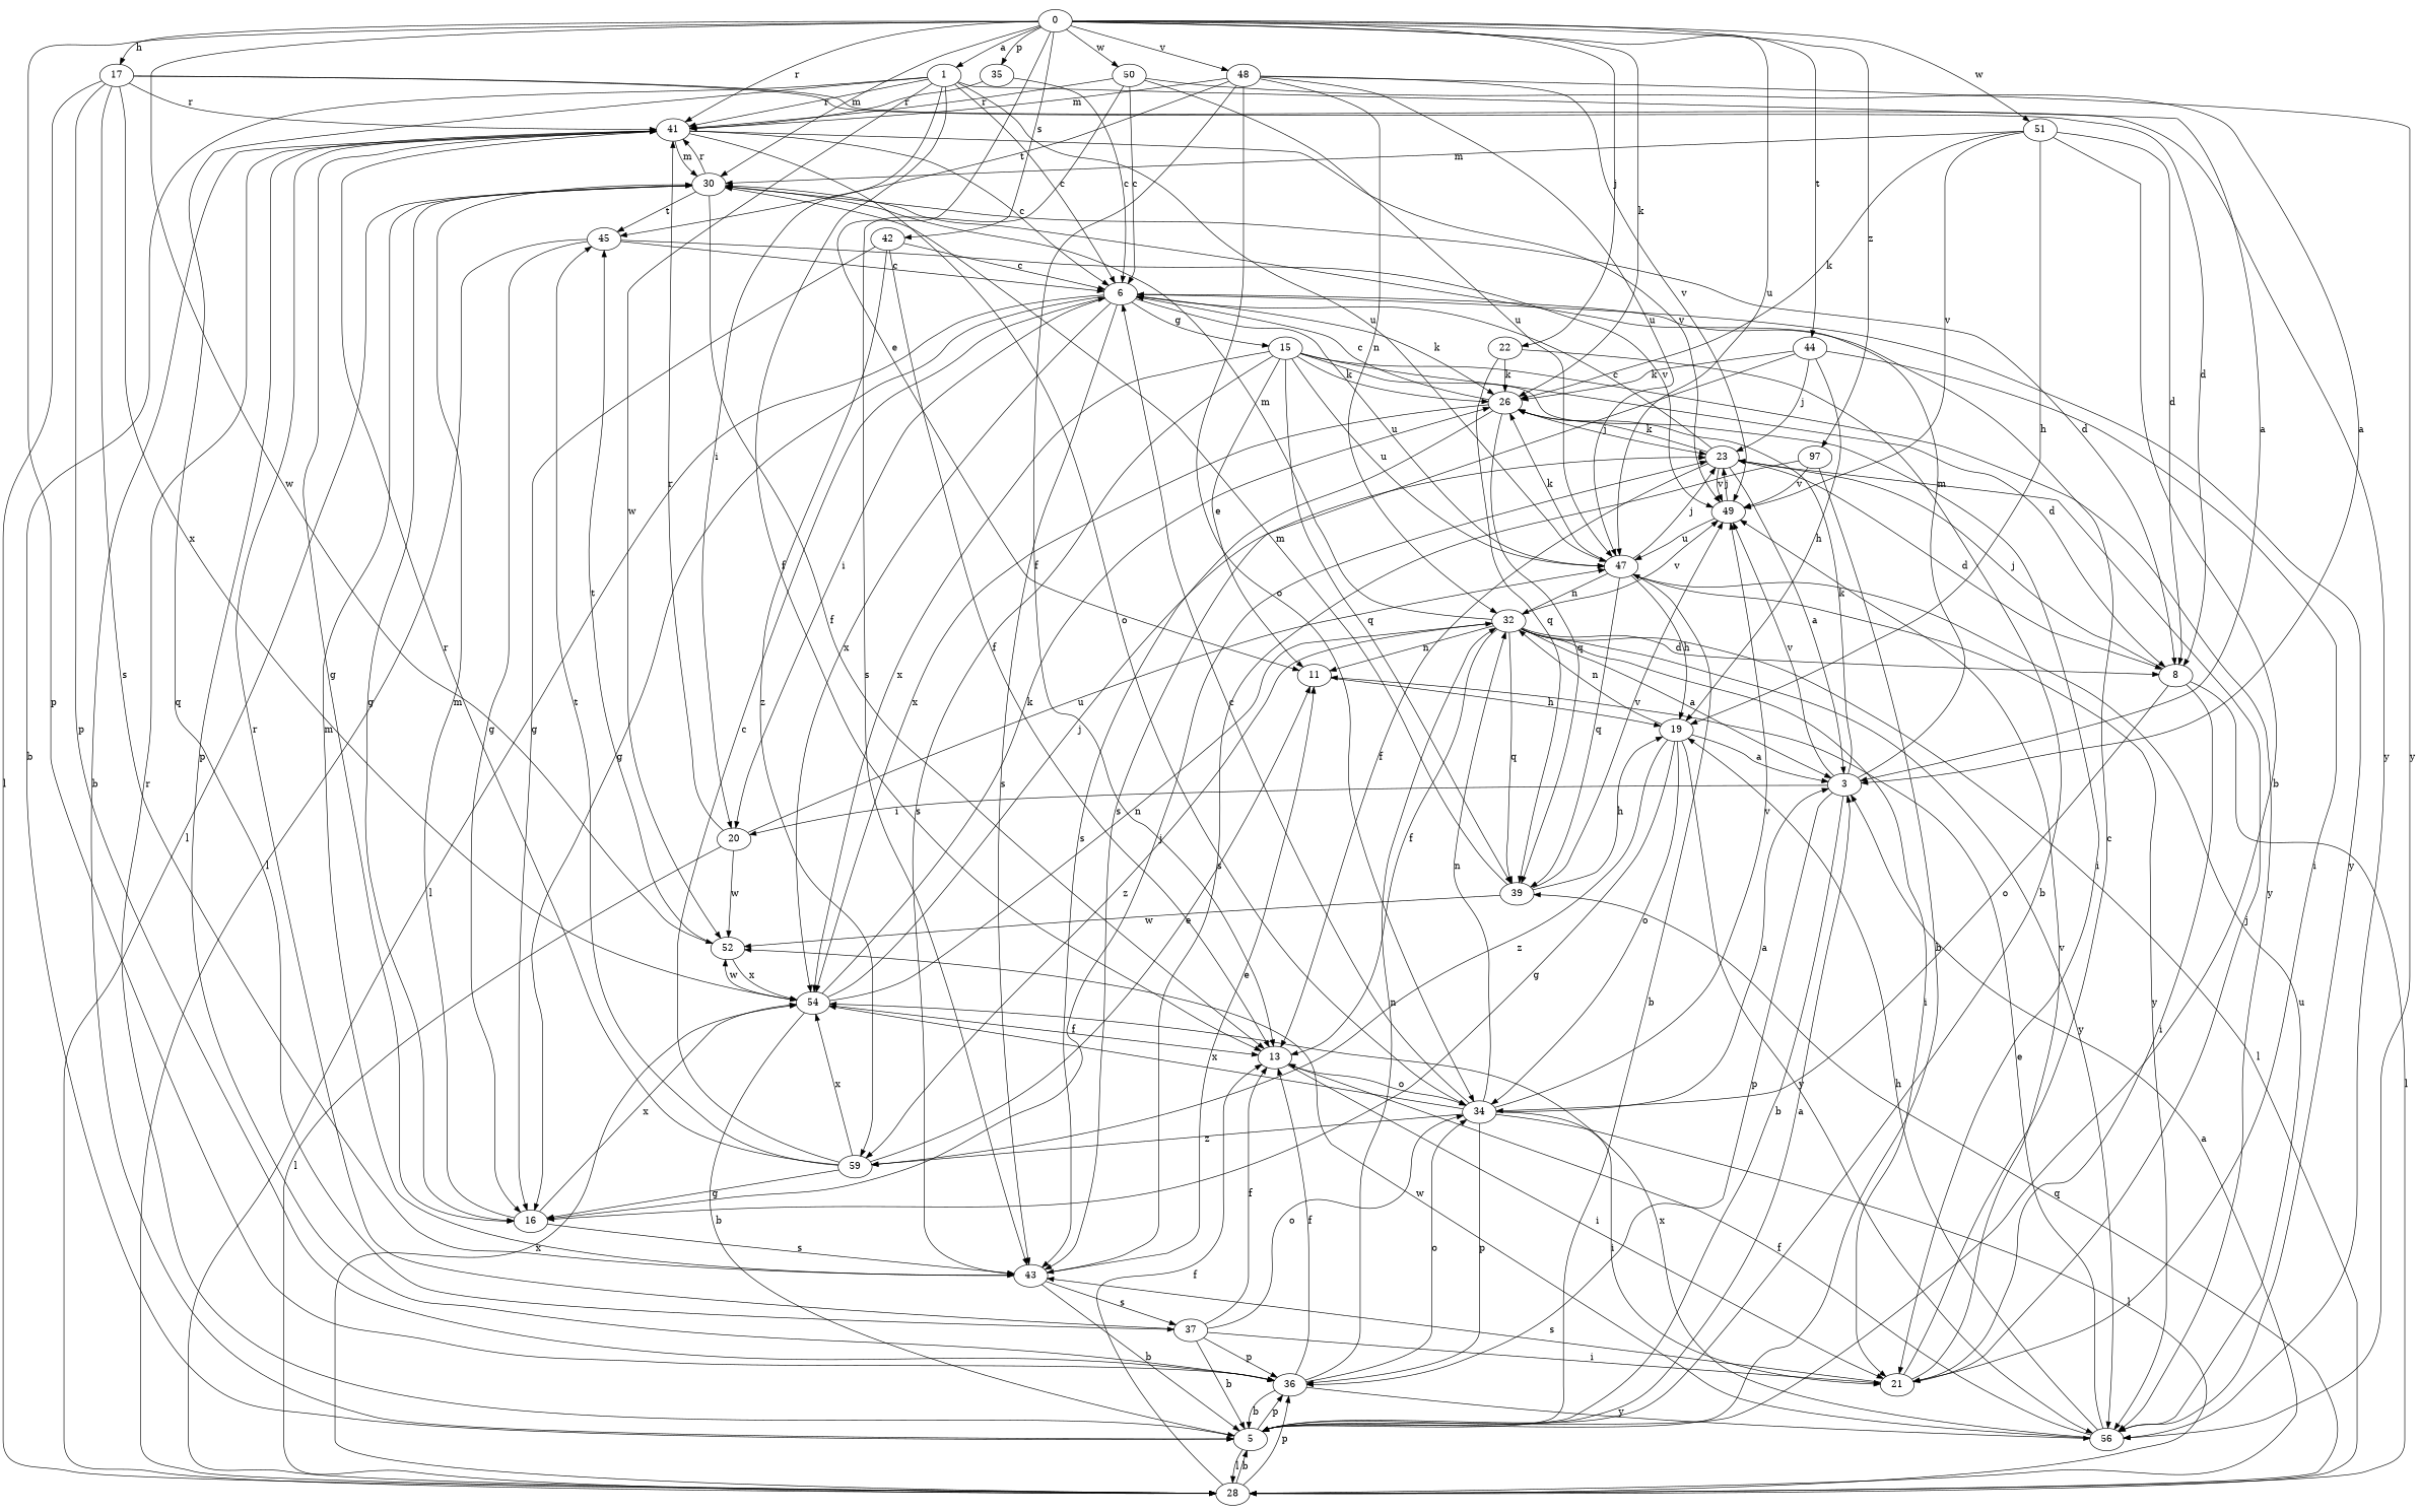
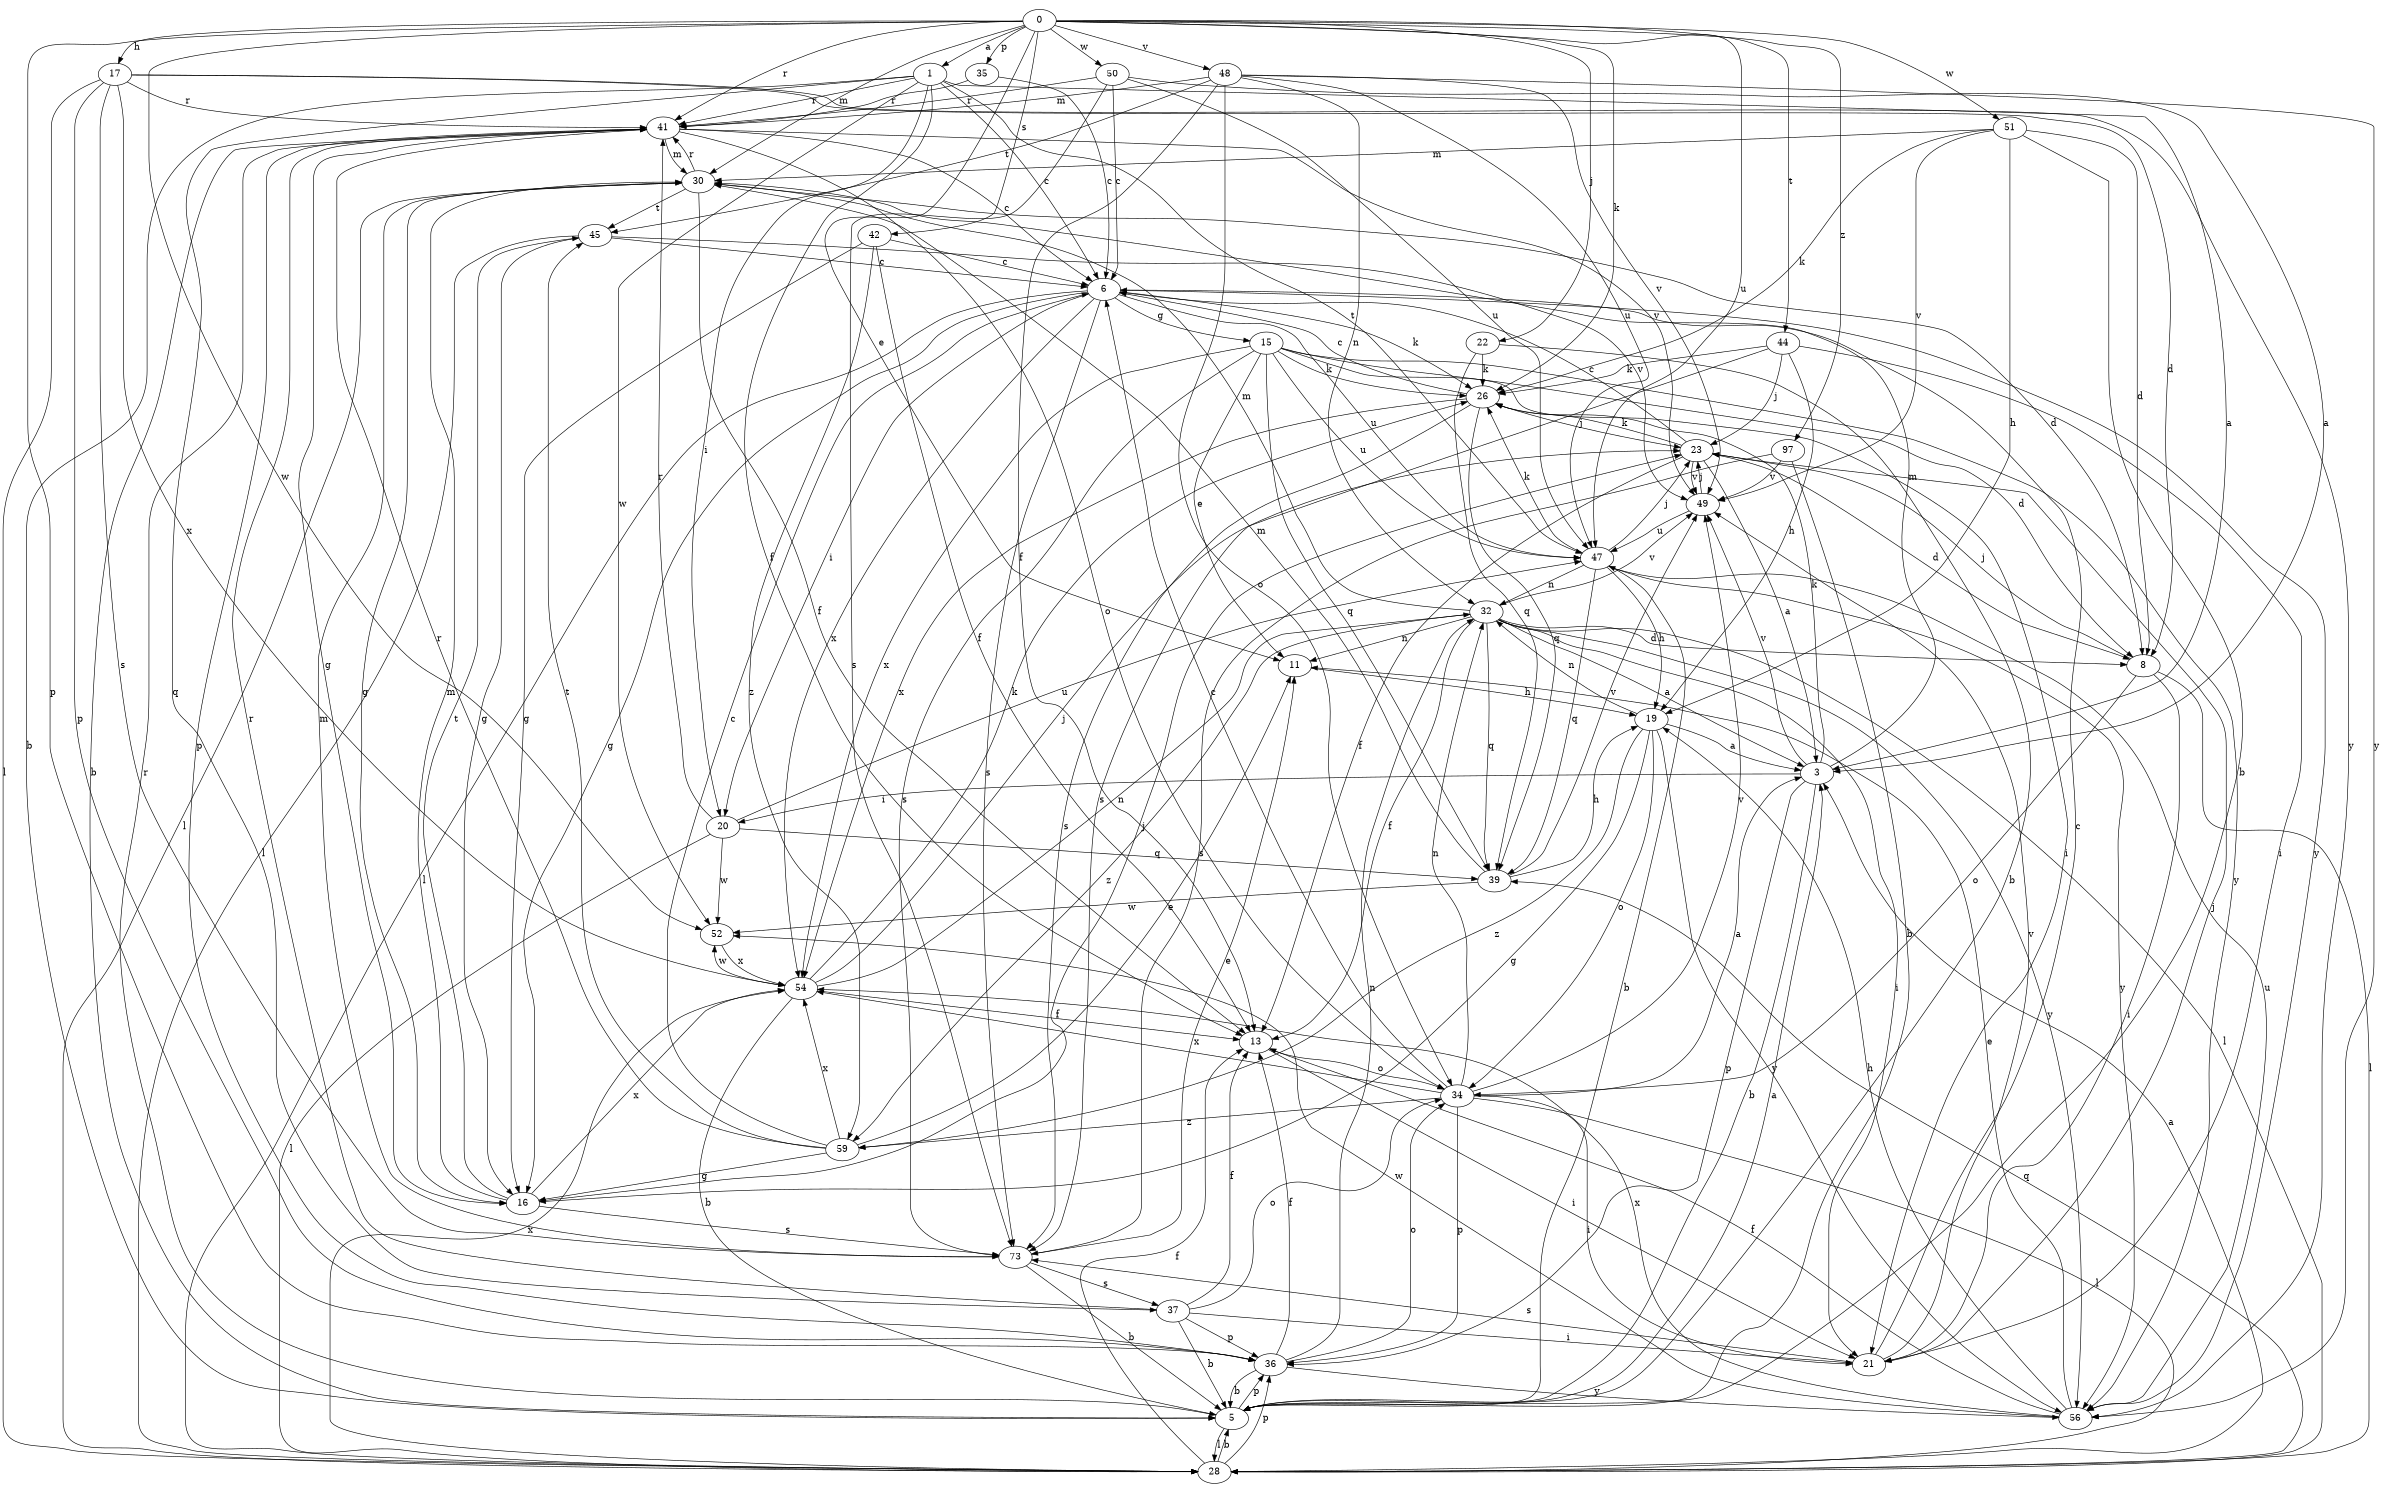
  strict digraph {
    0
    1
    11
    17
    22
    26
    30
    35
    36
    41
    42
    44
    47
    48
    50
    51
    52
    n18 [label=97]
    3
    5
    6
    13
    20
    37
    19
    28
-   43
+   43 [label=73]
    54
    56
    n30 [label=8]
    39
    23
    16
    45
    34
    49
    21
    32
    59
    15
    0 -> 1 [label=a]
    0 -> 11 [label=e]
    0 -> 17 [label=h]
    0 -> 22 [label=j]
    0 -> 26 [label=k]
    0 -> 30 [label=m]
    0 -> 35 [label=p]
    0 -> 36 [label=p]
    0 -> 41 [label=r]
    0 -> 42 [label=s]
    0 -> 44 [label=t]
    0 -> 47 [label=u]
    0 -> 48 [label=v]
    0 -> 50 [label=w]
    0 -> 51 [label=w]
    0 -> 52 [label=w]
    0 -> n18 [label=z]
    1 -> 41 [label=r]
-   1 -> 47 [label=u]
+   1 -> 47 [label=t]
    1 -> 52 [label=w]
    1 -> 3 [label=a]
    1 -> 5 [label=b]
    1 -> 6 [label=c]
    1 -> 13 [label=f]
    1 -> 20 [label=i]
    1 -> 37 [label=q]
    11 -> 19 [label=h]
    17 -> 36 [label=p]
    17 -> 41 [label=r]
    17 -> 28 [label=l]
    17 -> 43 [label=s]
    17 -> 54 [label=x]
    17 -> 56 [label=y]
    17 -> n30 [label=d]
    22 -> 26 [label=k]
    22 -> 5 [label=b]
    22 -> 39 [label=q]
    26 -> 6 [label=c]
    26 -> 43 [label=s]
    26 -> 54 [label=x]
    26 -> 39 [label=q]
    26 -> 23 [label=j]
    30 -> 41 [label=r]
    30 -> 13 [label=f]
    30 -> 28 [label=l]
    30 -> n30 [label=d]
    30 -> 16 [label=g]
    30 -> 45 [label=t]
    35 -> 41 [label=r]
    35 -> 6 [label=c]
    36 -> 5 [label=b]
    36 -> 13 [label=f]
    36 -> 56 [label=y]
    36 -> 34 [label=o]
    36 -> 32 [label=n]
    41 -> 30 [label=m]
    41 -> 36 [label=p]
    41 -> 5 [label=b]
    41 -> 6 [label=c]
    41 -> 16 [label=g]
    41 -> 34 [label=o]
    41 -> 49 [label=v]
    42 -> 6 [label=c]
    42 -> 13 [label=f]
    42 -> 16 [label=g]
    42 -> 59 [label=z]
    44 -> 26 [label=k]
    44 -> 19 [label=h]
    44 -> 43 [label=s]
    44 -> 23 [label=j]
    44 -> 21 [label=i]
    47 -> 26 [label=k]
    47 -> 5 [label=b]
    47 -> 19 [label=h]
    47 -> 56 [label=y]
    47 -> 39 [label=q]
    47 -> 23 [label=j]
    47 -> 32 [label=n]
    48 -> 41 [label=m]
    48 -> 47 [label=u]
    48 -> 13 [label=f]
    48 -> 56 [label=y]
    48 -> 45 [label=t]
    48 -> 34 [label=o]
    48 -> 49 [label=v]
    48 -> 32 [label=n]
    50 -> 41 [label=r]
    50 -> 47 [label=u]
    50 -> 3 [label=a]
    50 -> 6 [label=c]
    50 -> 43 [label=s]
    51 -> 26 [label=k]
    51 -> 30 [label=m]
    51 -> 5 [label=b]
    51 -> 19 [label=h]
    51 -> n30 [label=d]
    51 -> 49 [label=v]
    52 -> 54 [label=x]
    n18 -> 5 [label=b]
    n18 -> 43 [label=s]
    n18 -> 49 [label=v]
    3 -> 26 [label=k]
    3 -> 30 [label=m]
    3 -> 36 [label=p]
    3 -> 5 [label=b]
    3 -> 20 [label=i]
    3 -> 49 [label=v]
    5 -> 36 [label=p]
    5 -> 41 [label=r]
    5 -> 3 [label=a]
    5 -> 28 [label=l]
    6 -> 26 [label=k]
    6 -> 47 [label=u]
    6 -> 20 [label=i]
    6 -> 28 [label=l]
    6 -> 43 [label=s]
    6 -> 54 [label=x]
    6 -> 56 [label=y]
    6 -> 16 [label=g]
    6 -> 15 [label=g]
    13 -> 34 [label=o]
    13 -> 21 [label=i]
    20 -> 41 [label=r]
    20 -> 47 [label=u]
    20 -> 52 [label=w]
    20 -> 28 [label=l]
+   20 -> 39 [label=q]
    37 -> 36 [label=p]
    37 -> 41 [label=r]
    37 -> 5 [label=b]
    37 -> 13 [label=f]
    37 -> 34 [label=o]
    37 -> 21 [label=i]
    19 -> 3 [label=a]
    19 -> 56 [label=y]
    19 -> 16 [label=g]
    19 -> 34 [label=o]
    19 -> 32 [label=n]
    19 -> 59 [label=z]
    28 -> 36 [label=p]
    28 -> 3 [label=a]
    28 -> 5 [label=b]
    28 -> 13 [label=f]
    28 -> 54 [label=x]
    28 -> 39 [label=q]
    43 -> 11 [label=e]
    43 -> 30 [label=m]
    43 -> 5 [label=b]
    43 -> 37 [label=s]
    54 -> 26 [label=k]
    54 -> 52 [label=w]
    54 -> 5 [label=b]
    54 -> 13 [label=f]
    54 -> 23 [label=j]
    54 -> 32 [label=n]
    56 -> 11 [label=e]
    56 -> 47 [label=u]
    56 -> 52 [label=w]
    56 -> 13 [label=f]
    56 -> 19 [label=h]
    56 -> 54 [label=x]
    n30 -> 28 [label=l]
    n30 -> 23 [label=j]
    n30 -> 34 [label=o]
    n30 -> 21 [label=i]
    39 -> 30 [label=m]
    39 -> 52 [label=w]
    39 -> 19 [label=h]
    39 -> 49 [label=v]
    23 -> 26 [label=k]
    23 -> 3 [label=a]
    23 -> 6 [label=c]
    23 -> 13 [label=f]
    23 -> n30 [label=d]
    23 -> 49 [label=v]
    16 -> 30 [label=m]
    16 -> 43 [label=s]
    16 -> 54 [label=x]
    16 -> 23 [label=j]
-   52 -> 45 [label=t]
+   16 -> 45 [label=t]
    45 -> 6 [label=c]
    45 -> 28 [label=l]
    45 -> 16 [label=g]
    45 -> 49 [label=v]
    34 -> 36 [label=p]
    34 -> 3 [label=a]
    34 -> 6 [label=c]
    34 -> 28 [label=l]
    34 -> 54 [label=x]
    34 -> 49 [label=v]
    34 -> 21 [label=i]
    34 -> 32 [label=n]
    34 -> 59 [label=z]
    49 -> 47 [label=u]
    49 -> 23 [label=j]
    21 -> 6 [label=c]
    21 -> 43 [label=s]
    21 -> 23 [label=j]
    21 -> 49 [label=v]
    32 -> 11 [label=n]
    32 -> 30 [label=m]
    32 -> 3 [label=a]
    32 -> 13 [label=f]
    32 -> 28 [label=l]
    32 -> 56 [label=y]
    32 -> n30 [label=d]
    32 -> 39 [label=q]
    32 -> 49 [label=v]
    32 -> 21 [label=i]
    32 -> 59 [label=z]
    59 -> 11 [label=e]
    59 -> 41 [label=r]
    59 -> 6 [label=c]
    59 -> 54 [label=x]
    59 -> 16 [label=g]
    59 -> 45 [label=t]
    15 -> 11 [label=e]
    15 -> 26 [label=k]
    15 -> 47 [label=u]
    15 -> 43 [label=s]
    15 -> 54 [label=x]
    15 -> 56 [label=y]
    15 -> n30 [label=d]
    15 -> 39 [label=q]
    15 -> 21 [label=i]
  }
